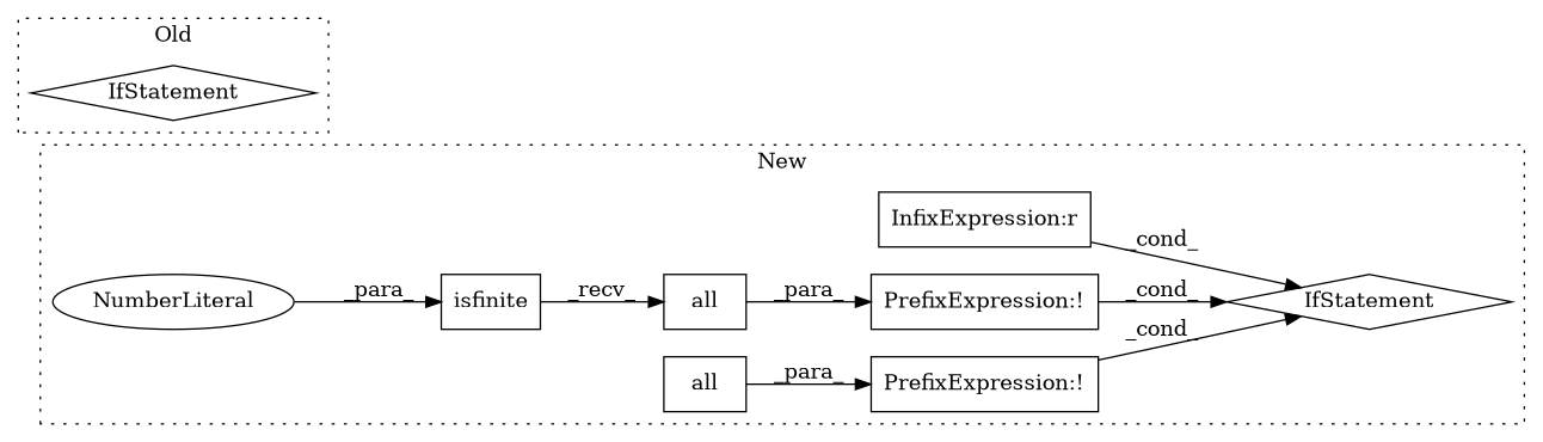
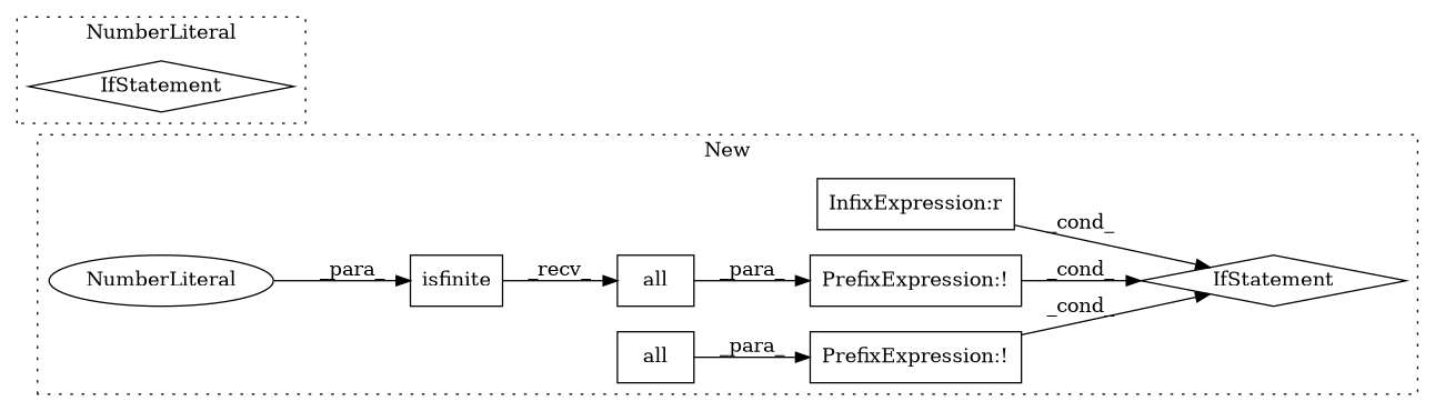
  digraph {
    rankdir=LR
    node [a=32 l=1 shape=box]
    n1 [l="9,1" label=isfinite s="2572,2582"]
    n2 [a=25 l="4,2" label=IfStatement s="2509,2589" shape=diamond]
    n3 [a=27 l=3 label="InfixExpression:r" s=2524]
    n4 [a=34 label=NumberLiteral s=2527 shape=ellipse]
    n5 [a=38 label="PrefixExpression:!" s=2565]
    n6 [l=5 label=all s=2556]
    n7 [a=38 label="PrefixExpression:!" s=2533]
    n8 [l=5 label=all s=2584]
    n9 [a=25 l=3 label=IfStatement s=2574 shape=diamond]
    subgraph cluster_1 {
      label=New
      style=dotted
      n1
      n2
      n3
      n4
      n5
      n6
      n7
      n8
    }
    subgraph cluster_2 {
-     label=Old
+     label=NumberLiteral
      style=dotted
      n9
    }
    n1 -> n8 [label=_recv_]
    n3 -> n2 [label=_cond_]
    n4 -> n1 [label=_para_]
    n5 -> n2 [label=_cond_]
    n6 -> n7 [label=_para_]
    n7 -> n2 [label=_cond_]
    n8 -> n5 [label=_para_]
  }
